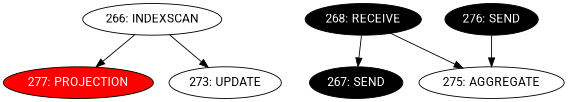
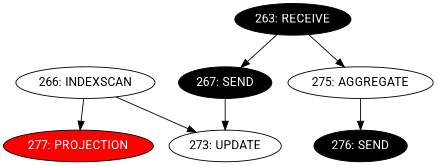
  digraph {
    fontname=Roboto
    node [fontname=Roboto fontcolor=white style=filled]
    edge [fontname=Roboto]
    n1 [label="266: INDEXSCAN" fontcolor="" style=""]
    n2 [fillcolor=red label="277: PROJECTION"]
    n3 [label="273: UPDATE" fontcolor="" style=""]
    n4 [fillcolor=black label="267: SEND"]
-   n5 [fillcolor=black label="268: RECEIVE"]
+   n5 [fillcolor=black label="263: RECEIVE"]
    n6 [label="275: AGGREGATE" fontcolor="" style=""]
    n7 [fillcolor=black label="276: SEND"]
    n1 -> n2
    n1 -> n3
+   n4 -> n3
    n5 -> n4
    n5 -> n6
-   n7 -> n6
+   n6 -> n7
  }
